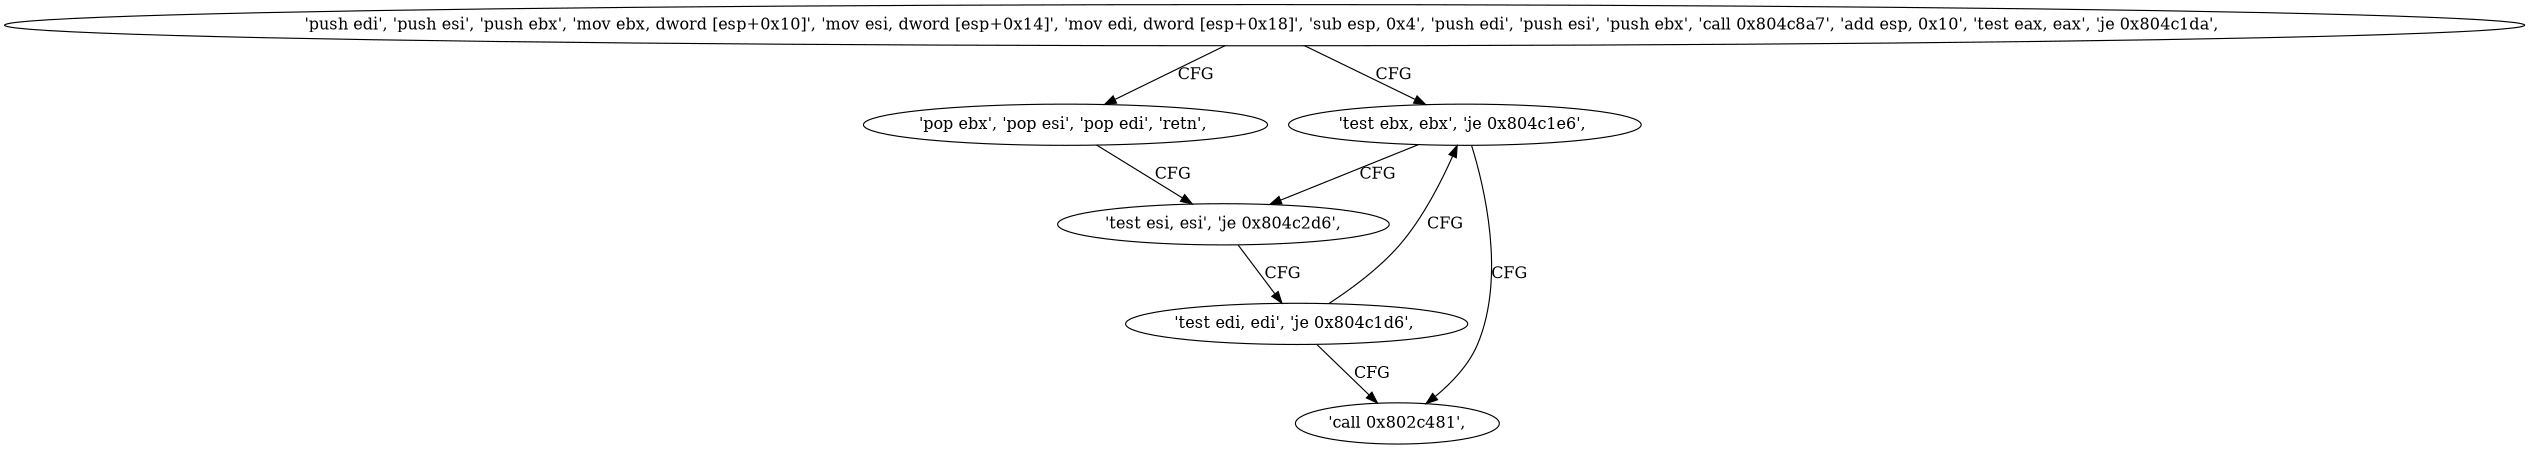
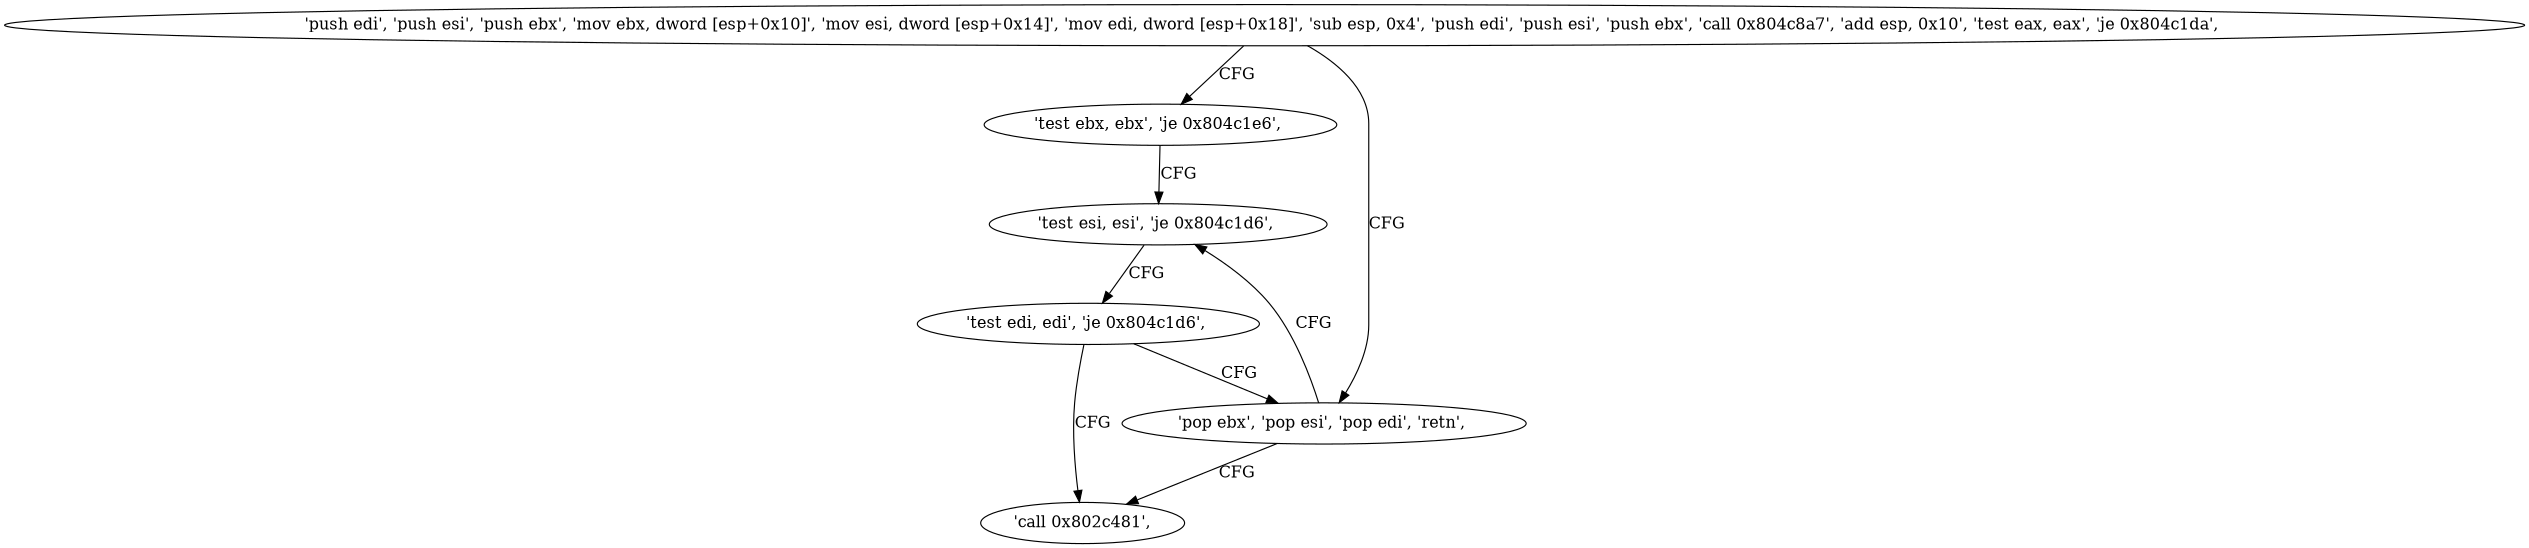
  digraph {
    n1 [label="'push edi', 'push esi', 'push ebx', 'mov ebx, dword [esp+0x10]', 'mov esi, dword [esp+0x14]', 'mov edi, dword [esp+0x18]', 'sub esp, 0x4', 'push edi', 'push esi', 'push ebx', 'call 0x804c8a7', 'add esp, 0x10', 'test eax, eax', 'je 0x804c1da', "]
    n2 [label="'test ebx, ebx', 'je 0x804c1e6', "]
    n3 [label="'pop ebx', 'pop esi', 'pop edi', 'retn', "]
    n4 [label="'call 0x802c481',"]
-   n5 [label="'test esi, esi', 'je 0x804c2d6',"]
+   n5 [label="'test esi, esi', 'je 0x804c1d6', "]
    n6 [label="'test edi, edi', 'je 0x804c1d6', "]
    n1 -> n2 [label=CFG]
    n1 -> n3 [label=CFG]
-   n2 -> n4 [label=CFG]
+   n3 -> n4 [label=CFG]
    n2 -> n5 [label=CFG]
    n3 -> n5 [label=CFG]
    n5 -> n6 [label=CFG]
-   n6 -> n2 [label=CFG]
+   n6 -> n3 [label=CFG]
    n6 -> n4 [label=CFG]
  }
